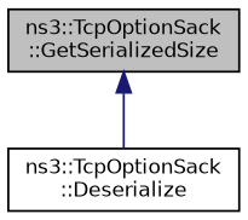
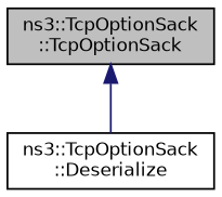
  digraph {
    rankdir=TB
    node [color=black fontname=Helvetica fontsize=10 shape=record style=filled]
-   n1 [fillcolor=grey75 fontcolor=black height=0.2 label="ns3::TcpOptionSack\l::GetSerializedSize" width=0.4]
+   n1 [fillcolor=grey75 fontcolor=black height=0.2 label="ns3::TcpOptionSack\l::TcpOptionSack" width=0.4]
    n2 [fillcolor=white height=0.2 label="ns3::TcpOptionSack\l::Deserialize" width=0.4]
    n1 -> n2 [color=midnightblue dir=back fontname=Helvetica fontsize=10 labelfontname=Helvetica labelfontsize=10 style=solid]
  }
